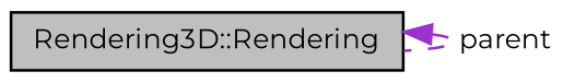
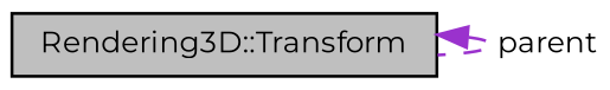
  digraph {
    fontname=Montserrat
-   n1 [color=black fillcolor=grey75 fontcolor=black fontname=Montserrat fontsize=10 height=0.2 label="Rendering3D::Rendering" shape=record style=filled width=0.4]
+   n1 [color=black fillcolor=grey75 fontcolor=black fontname=Montserrat fontsize=10 height=0.2 label="Rendering3D::Transform" shape=record style=filled width=0.4]
    n1 -> n1 [color=darkorchid3 dir=back fontname=Montserrat fontsize=10 label=" parent" labelfontname=Helvetica labelfontsize=10 style=dashed]
  }
